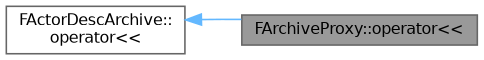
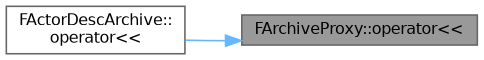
  digraph {
    rankdir=RL
    node [fontname=Helvetica fontsize=10 shape=box style=filled]
    n1 [color=gray40 fillcolor=grey60 fontcolor=black height=0.2 label="FArchiveProxy::operator\<\<" width=0.4]
    n2 [color=grey40 fillcolor=white height=0.2 label="FActorDescArchive::\loperator\<\<" width=0.4]
-   n2 -> n1 [color=steelblue1 dir=back fontname=Helvetica fontsize=10 labelfontname=Helvetica labelfontsize=10 style=solid]
+   n1 -> n2 [color=steelblue1 dir=back fontname=Helvetica fontsize=10 labelfontname=Helvetica labelfontsize=10 style=solid]
  }
